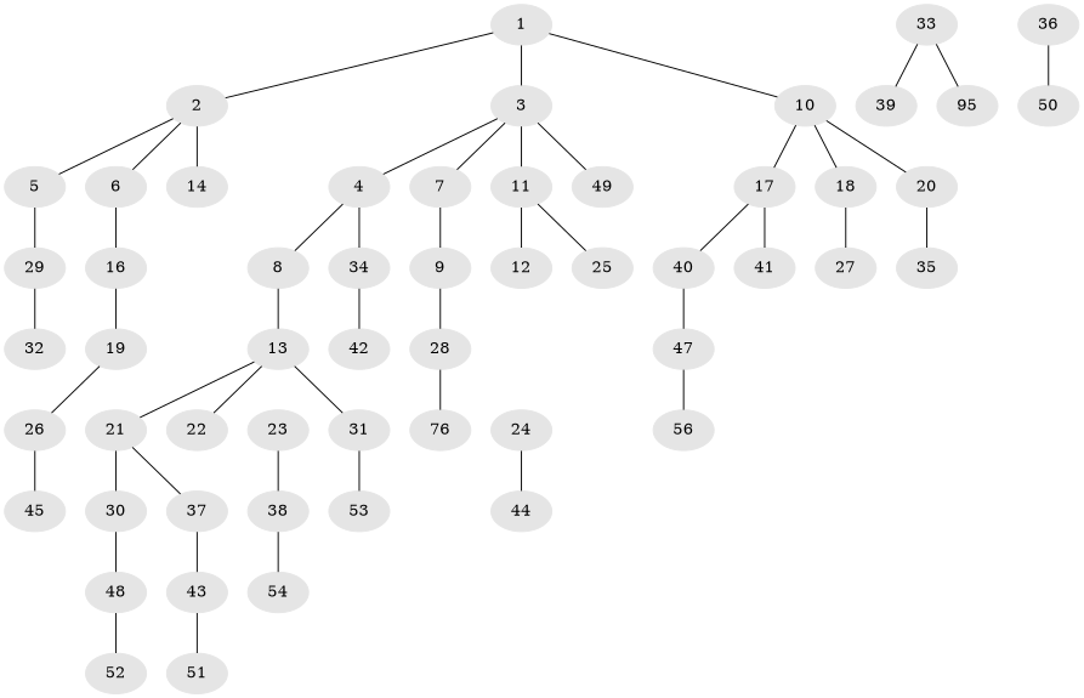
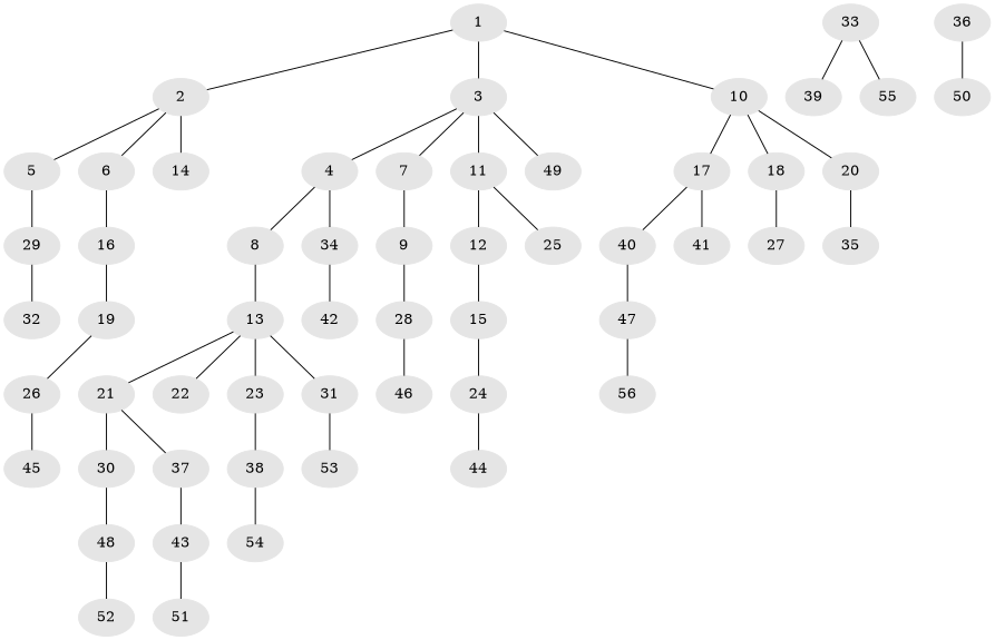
  graph {
    node [color=gray90 style=filled]
    edge [weight=1.0]
    1
    2
    3
    10
    5
    6
    14
    4
    7
    11
    49
    17
    18
    20
    29
    16
    8
    34
    9
    12
    25
    13
    19
    32
    28
    21
    22
    23
    31
    42
-   46 [label=76]
+   46
    40
    41
    27
    35
+   15
    24
    30
    37
    38
    53
    44
    26
    47
    45
    48
    43
    54
    33
    39
-   55 [label=95]
+   55
    36
    50
    52
    51
    56
    1 -- 2
    1 -- 3
    1 -- 10
    2 -- 5
    2 -- 6
    2 -- 14 [weight=2.0]
    3 -- 4
    3 -- 7
    3 -- 11 [weight=3.0]
    3 -- 49
    10 -- 17
    10 -- 18
    10 -- 20
    5 -- 29
    6 -- 16
    4 -- 8
    4 -- 34
    7 -- 9
    11 -- 12
    11 -- 25
    17 -- 40
    17 -- 41
    18 -- 27
    20 -- 35 [weight=3.0]
    29 -- 32
    16 -- 19
    8 -- 13
    34 -- 42
    9 -- 28
+   12 -- 15
    13 -- 21
    13 -- 22
+   13 -- 23
    13 -- 31
    19 -- 26
    28 -- 46
    21 -- 30
    21 -- 37
    23 -- 38 [weight=2.0]
    31 -- 53
    40 -- 47
+   15 -- 24
    24 -- 44
    30 -- 48
    37 -- 43
    38 -- 54
    26 -- 45
    47 -- 56
    48 -- 52
    43 -- 51
    33 -- 39
    33 -- 55
    36 -- 50
  }
